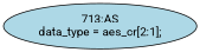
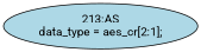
  strict digraph {
    fontname=Roboto
-   n1 [ast="<pyverilog.vparser.ast.Assign object at 0x7fea060051d0>" def_var="['data_type']" fillcolor=lightblue label="713:AS\ndata_type = aes_cr[2:1];" statements="[]" style=filled typ=Assign use_var="['aes_cr']" shape=ellipse fontname=Roboto]
+   n1 [ast="<pyverilog.vparser.ast.Assign object at 0x7fea060051d0>" def_var="['data_type']" fillcolor=lightblue label="213:AS\ndata_type = aes_cr[2:1];" statements="[]" style=filled typ=Assign use_var="['aes_cr']" shape=ellipse fontname=Roboto]
  }
